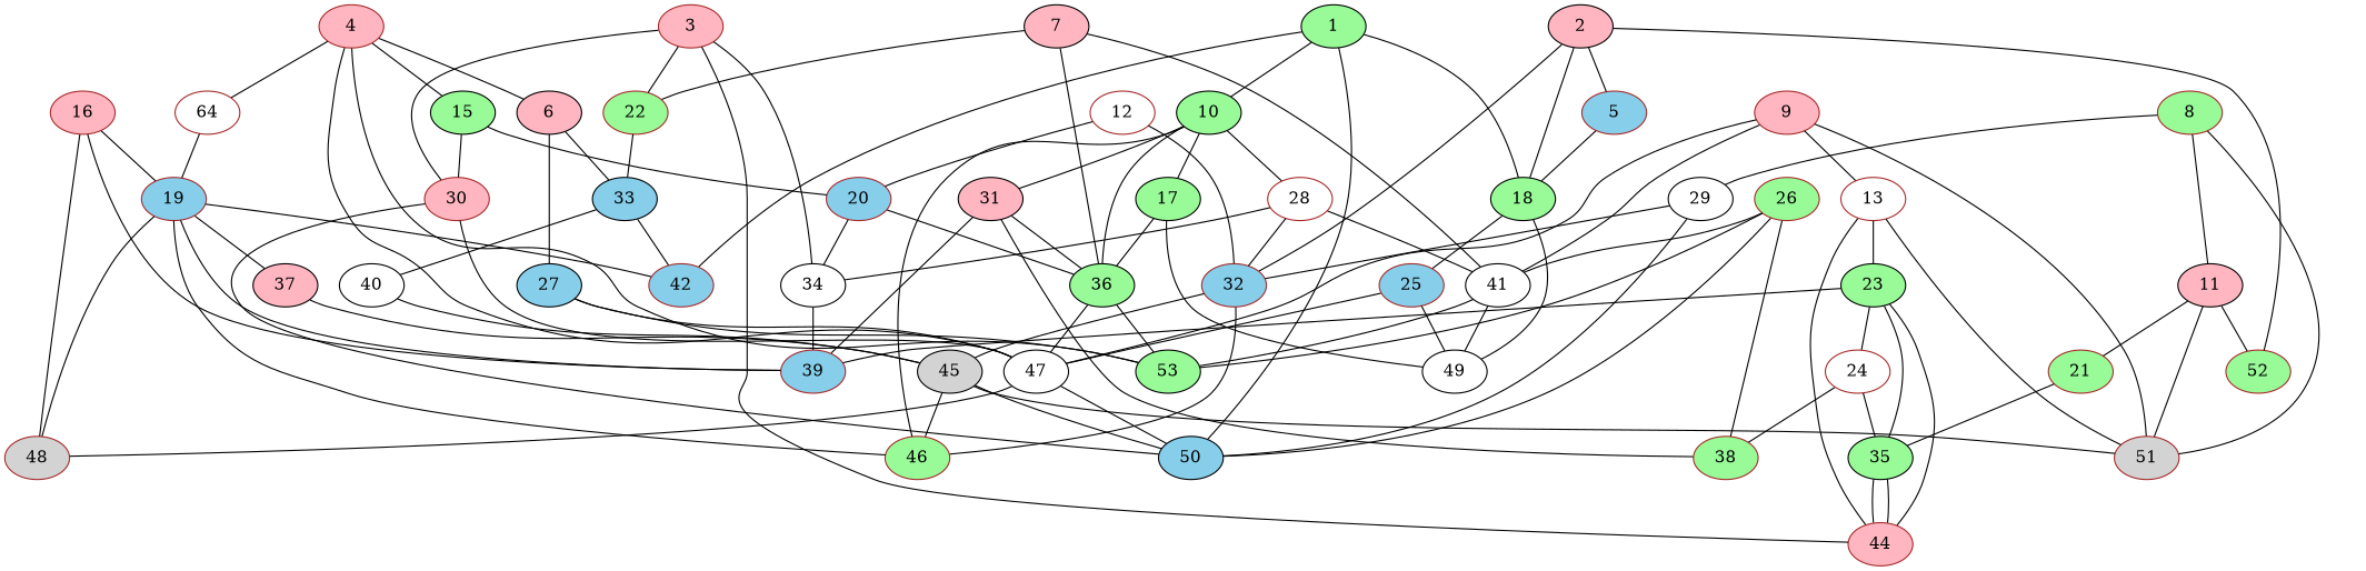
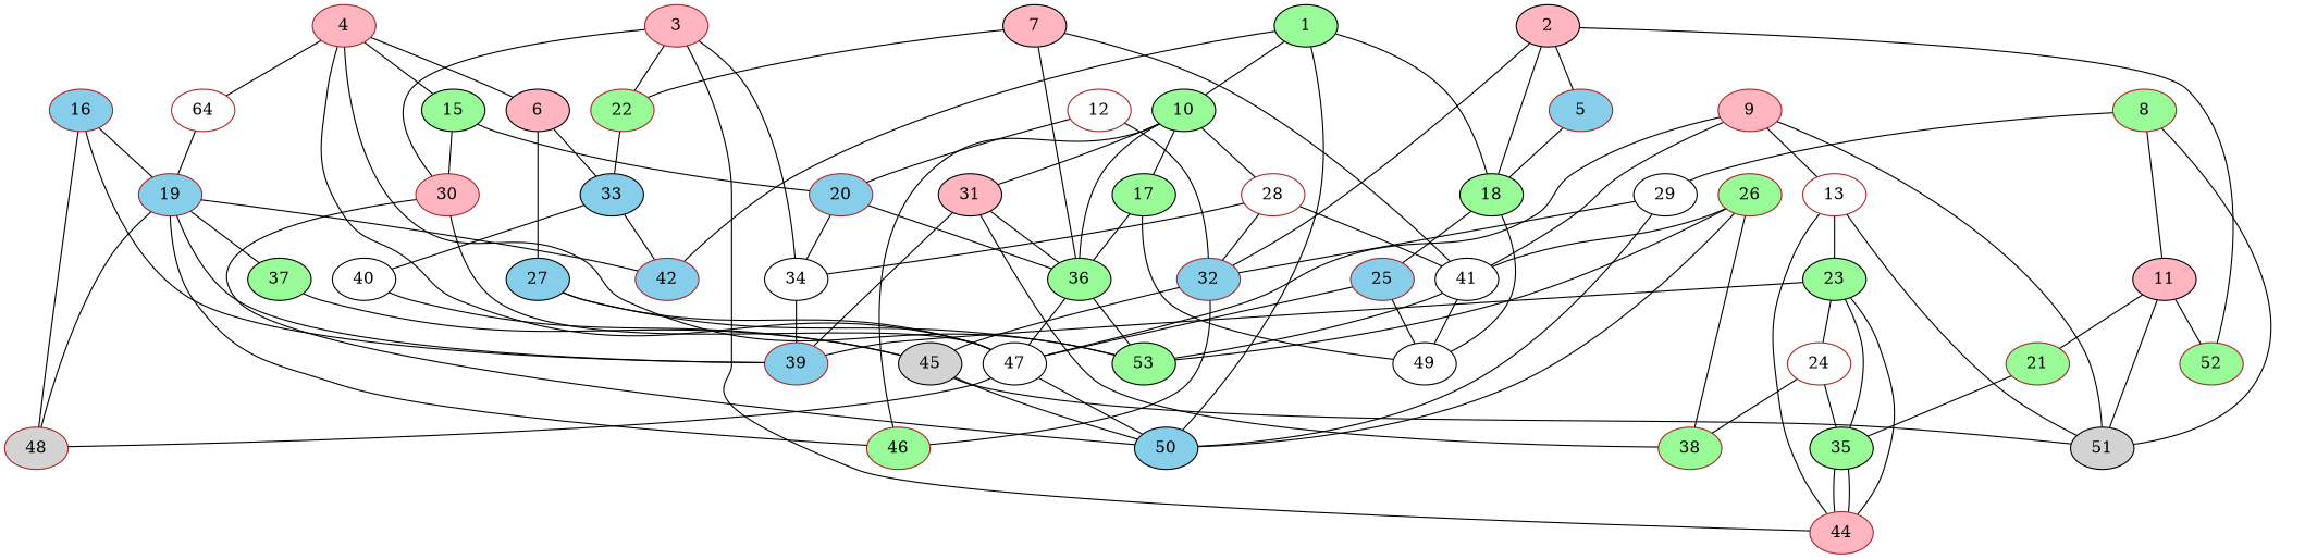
  graph {
    node [color=brown fillcolor=palegreen style=filled]
    1 [color=black]
    10 [color=black]
    18 [color=black]
    42 [fillcolor=skyblue]
    50 [color=black fillcolor=skyblue]
    36 [color=black]
    17 [color=black]
    28 [fillcolor=white]
    31 [color=black fillcolor=lightpink]
    46
    49 [color=black fillcolor=white]
    25 [fillcolor=skyblue]
    2 [color=black fillcolor=lightpink]
    5 [fillcolor=skyblue]
    32 [fillcolor=skyblue]
    52
    45 [color=black fillcolor=lightgrey]
    3 [fillcolor=lightpink]
    22
    30 [fillcolor=lightpink]
    34 [color=black fillcolor=white]
    44 [fillcolor=lightpink]
    33 [color=black fillcolor=skyblue]
    47 [color=black fillcolor=white]
    39 [fillcolor=skyblue]
    4 [fillcolor=lightpink]
    6 [color=black fillcolor=lightpink]
    n28 [fillcolor=white label=64]
    15 [color=black]
    n30 [color=black label=53]
    27 [color=black fillcolor=skyblue]
    19 [fillcolor=skyblue]
    20 [fillcolor=skyblue]
    48 [fillcolor=lightgrey]
    40 [color=black fillcolor=white]
    7 [color=black fillcolor=lightpink]
    41 [color=black fillcolor=white]
    11 [color=black fillcolor=lightpink]
    8
    29 [color=black fillcolor=white]
-   51 [fillcolor=lightgrey]
+   51 [color=black fillcolor=lightgrey]
    21
    9 [fillcolor=lightpink]
    13 [fillcolor=white]
    23 [color=black]
    38
    35 [color=black]
    12 [fillcolor=white]
    24 [fillcolor=white]
-   37 [color=black fillcolor=lightpink]
-   16 [fillcolor=lightpink]
+   37 [color=black]
+   16 [fillcolor=skyblue]
    26
    1 -- 10
    1 -- 18
    1 -- 42
    1 -- 50
    10 -- 36
    10 -- 17
    10 -- 28
    10 -- 31
    10 -- 46
    18 -- 49
    18 -- 25
    36 -- 47
    36 -- n30
    17 -- 36
    17 -- 49
    28 -- 32
    28 -- 34
    28 -- 41
    31 -- 36
    31 -- 39
    31 -- 38
    25 -- 49
    25 -- 47
    2 -- 18
    2 -- 5
    2 -- 32
    2 -- 52
    5 -- 18
    32 -- 46
    32 -- 45
    45 -- 50
-   45 -- 46
    45 -- 51
    3 -- 22
    3 -- 30
    3 -- 34
    3 -- 44
    22 -- 33
    30 -- 50
    30 -- 47
    34 -- 39
    33 -- 42
    33 -- 40
    47 -- 50
    47 -- 48
    4 -- 47
    4 -- 6
    4 -- n28
    4 -- 15
    4 -- n30
    6 -- 33
    6 -- 27
    n28 -- 19
    15 -- 30
    15 -- 20
    27 -- 47
    27 -- n30
    19 -- 42
    19 -- 46
    19 -- 39
    19 -- 48
    19 -- 37
    20 -- 36
    20 -- 34
    40 -- 45
    7 -- 36
    7 -- 22
    7 -- 41
    41 -- 49
    41 -- n30
    11 -- 52
    11 -- 51
    11 -- 21
    8 -- 11
    8 -- 29
    8 -- 51
    29 -- 50
    29 -- 32
    21 -- 35
    9 -- 47
    9 -- 41
    9 -- 51
    9 -- 13
    13 -- 44
    13 -- 51
    13 -- 23
    23 -- 44
    23 -- 39
    23 -- 35
    23 -- 24
    35 -- 44
    35 -- 44
    12 -- 32
    12 -- 20
    24 -- 38
    24 -- 35
    37 -- 45
    16 -- 39
    16 -- 19
    16 -- 48
    26 -- 50
    26 -- n30
    26 -- 41
    26 -- 38
  }
